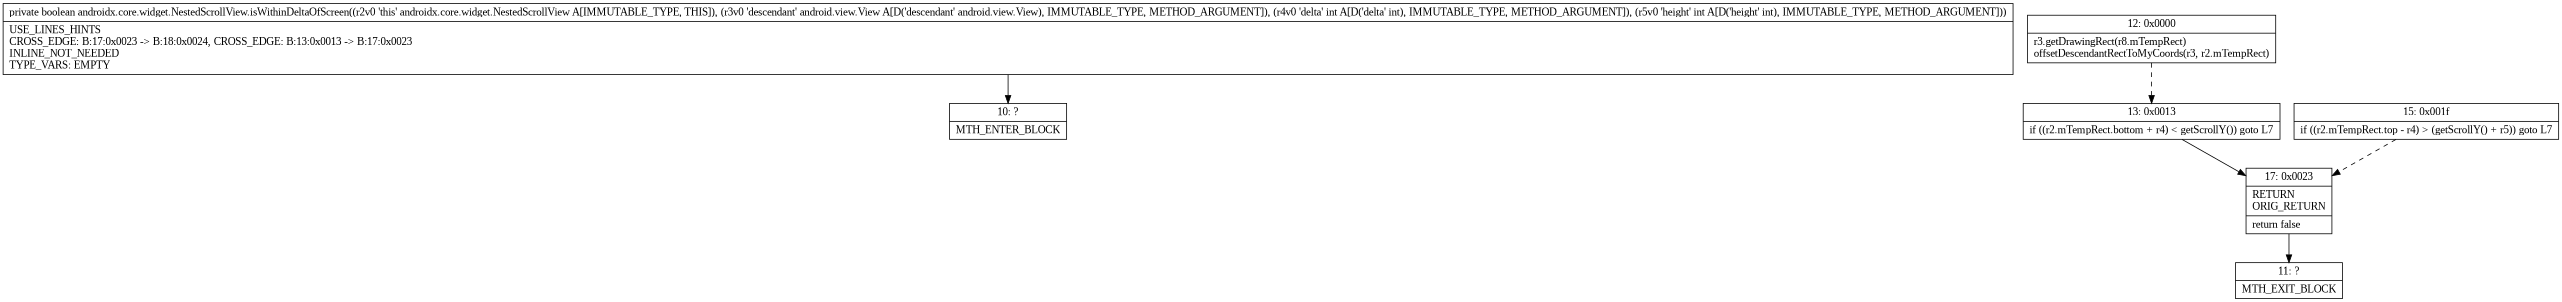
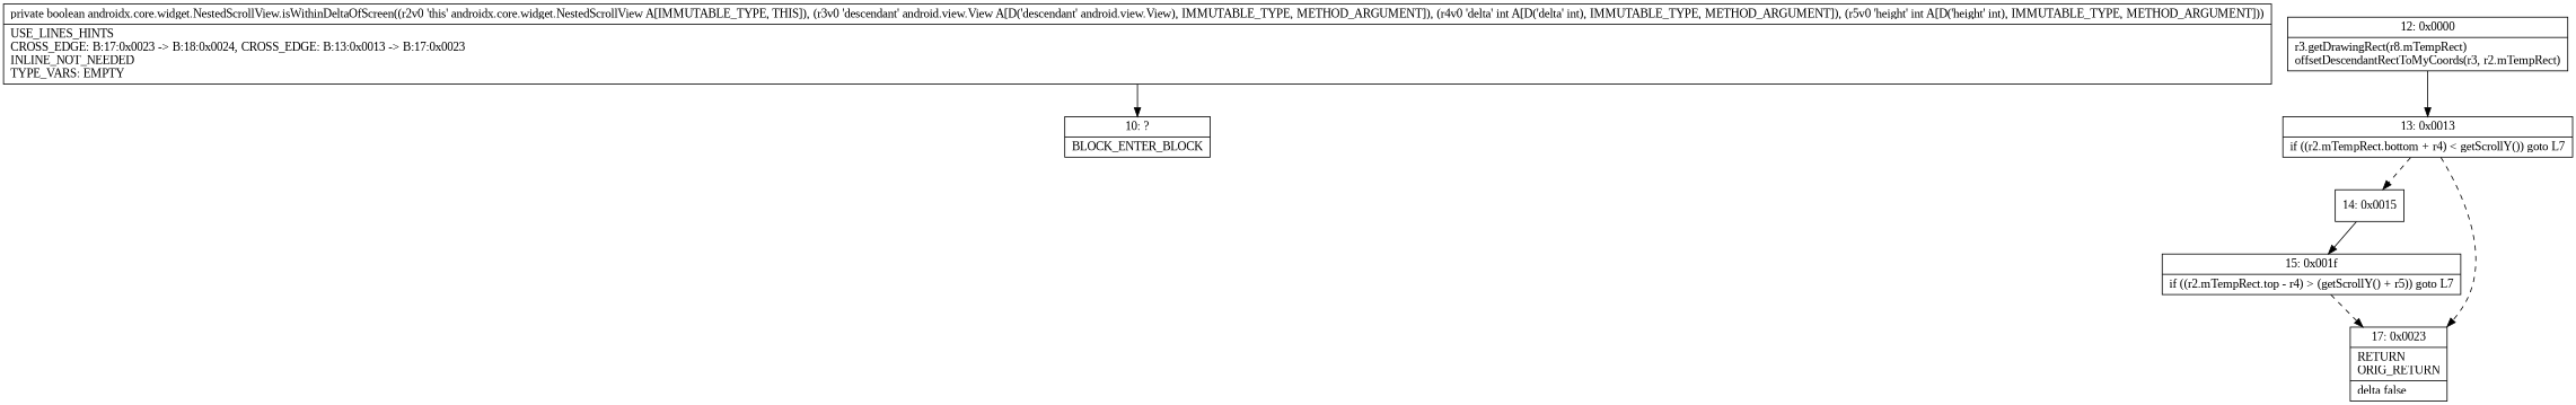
  digraph {
    fontname="Liberation Serif"
    node [fontname="Liberation Serif" shape=record]
    edge [fontname="Liberation Serif"]
-   n1 [label="{10\:\ ?|MTH_ENTER_BLOCK\l}"]
+   n1 [label="{10\:\ ?|BLOCK_ENTER_BLOCK\l}"]
    n2 [label="{12\:\ 0x0000|r3.getDrawingRect(r8.mTempRect)\loffsetDescendantRectToMyCoords(r3, r2.mTempRect)\l}"]
    n3 [label="{13\:\ 0x0013|if ((r2.mTempRect.bottom + r4) \< getScrollY()) goto L7\l}"]
-   n5 [label="{17\:\ 0x0023|RETURN\lORIG_RETURN\l|return false\l}"]
+   n4 [label="{14\:\ 0x0015}"]
+   n5 [label="{17\:\ 0x0023|RETURN\lORIG_RETURN\l|delta false\l}"]
    n6 [label="{15\:\ 0x001f|if ((r2.mTempRect.top \- r4) \> (getScrollY() + r5)) goto L7\l}"]
-   n7 [label="{11\:\ ?|MTH_EXIT_BLOCK\l}"]
    n8 [label="{private boolean androidx.core.widget.NestedScrollView.isWithinDeltaOfScreen((r2v0 'this' androidx.core.widget.NestedScrollView A[IMMUTABLE_TYPE, THIS]), (r3v0 'descendant' android.view.View A[D('descendant' android.view.View), IMMUTABLE_TYPE, METHOD_ARGUMENT]), (r4v0 'delta' int A[D('delta' int), IMMUTABLE_TYPE, METHOD_ARGUMENT]), (r5v0 'height' int A[D('height' int), IMMUTABLE_TYPE, METHOD_ARGUMENT]))  | USE_LINES_HINTS\lCROSS_EDGE: B:17:0x0023 \-\> B:18:0x0024, CROSS_EDGE: B:13:0x0013 \-\> B:17:0x0023\lINLINE_NOT_NEEDED\lTYPE_VARS: EMPTY\l}"]
-   n2 -> n3 [style=dashed]
-   n3 -> n5
-   n5 -> n7
+   n2 -> n3
+   n3 -> n4 [style=dashed]
+   n3 -> n5 [style=dashed]
+   n4 -> n6
    n6 -> n5 [style=dashed]
    n8 -> n1
  }
